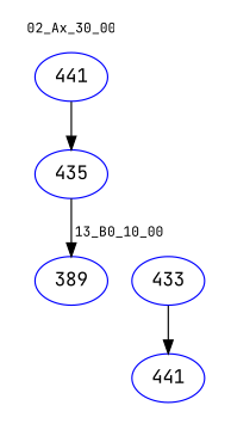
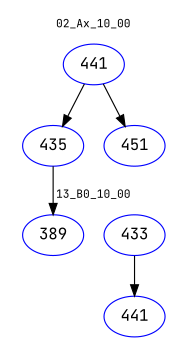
  digraph {
    fontname="JetBrains Mono"
    node [color=blue fontname="JetBrains Mono"]
    edge [color=black fontname="JetBrains Mono"]
    n1 [label=441]
    n2 [label=435]
+   n3 [label=451]
    n4 [label=433]
    n5 [label=389]
    n6 [label=441]
    subgraph cluster_1 {
      color=white
      fontsize=10
-     label="02_Ax_30_00"
+     label="02_Ax_10_00"
      n1
      n2
+     n3
    }
    subgraph cluster_2 {
      color=white
      fontsize=10
      label="13_B0_10_00"
      n4
      n5
      n6
    }
    n1 -> n2
+   n1 -> n3
    n2 -> n5
    n4 -> n6
  }
